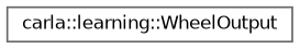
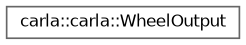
  digraph {
    rankdir=LR
-   n1 [color=grey40 fillcolor=white fontname=Helvetica fontsize=10 height=0.2 label="carla::learning::WheelOutput" shape=box style=filled width=0.4]
+   n1 [color=grey40 fillcolor=white fontname=Helvetica fontsize=10 height=0.2 label="carla::carla::WheelOutput" shape=box style=filled width=0.4]
  }
